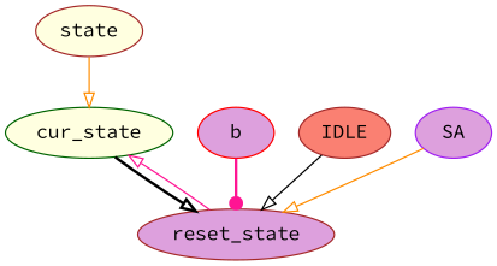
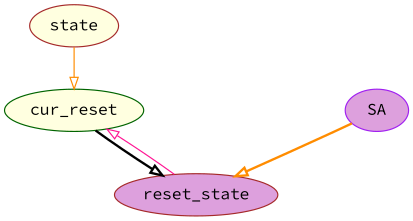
  strict digraph {
    fontname="Source Code Pro"
    node [color=brown fillcolor=plum fontname="Source Code Pro" style=filled]
    edge [arrowhead=onormal color=darkorange fontname="Source Code Pro" style=solid weight=5.0]
    n1 [fillcolor=lightyellow label=state]
-   cur_state [color=darkgreen fillcolor=lightyellow]
+   cur_state [color=darkgreen fillcolor=lightyellow label=cur_reset]
    n3 [label=reset_state]
-   b [color=red]
-   IDLE [fillcolor=salmon]
    SA [color=purple]
    n1 -> cur_state [weight=2.0]
    cur_state -> n3 [color=black style=bold]
    n3 -> cur_state [color=deeppink weight=1.0]
-   b -> n3 [arrowhead=dot color=deeppink style=bold]
-   IDLE -> n3 [color=black weight=4.0]
-   SA -> n3 [weight=1.0]
+   SA -> n3 [style=bold weight=1.0]
  }
